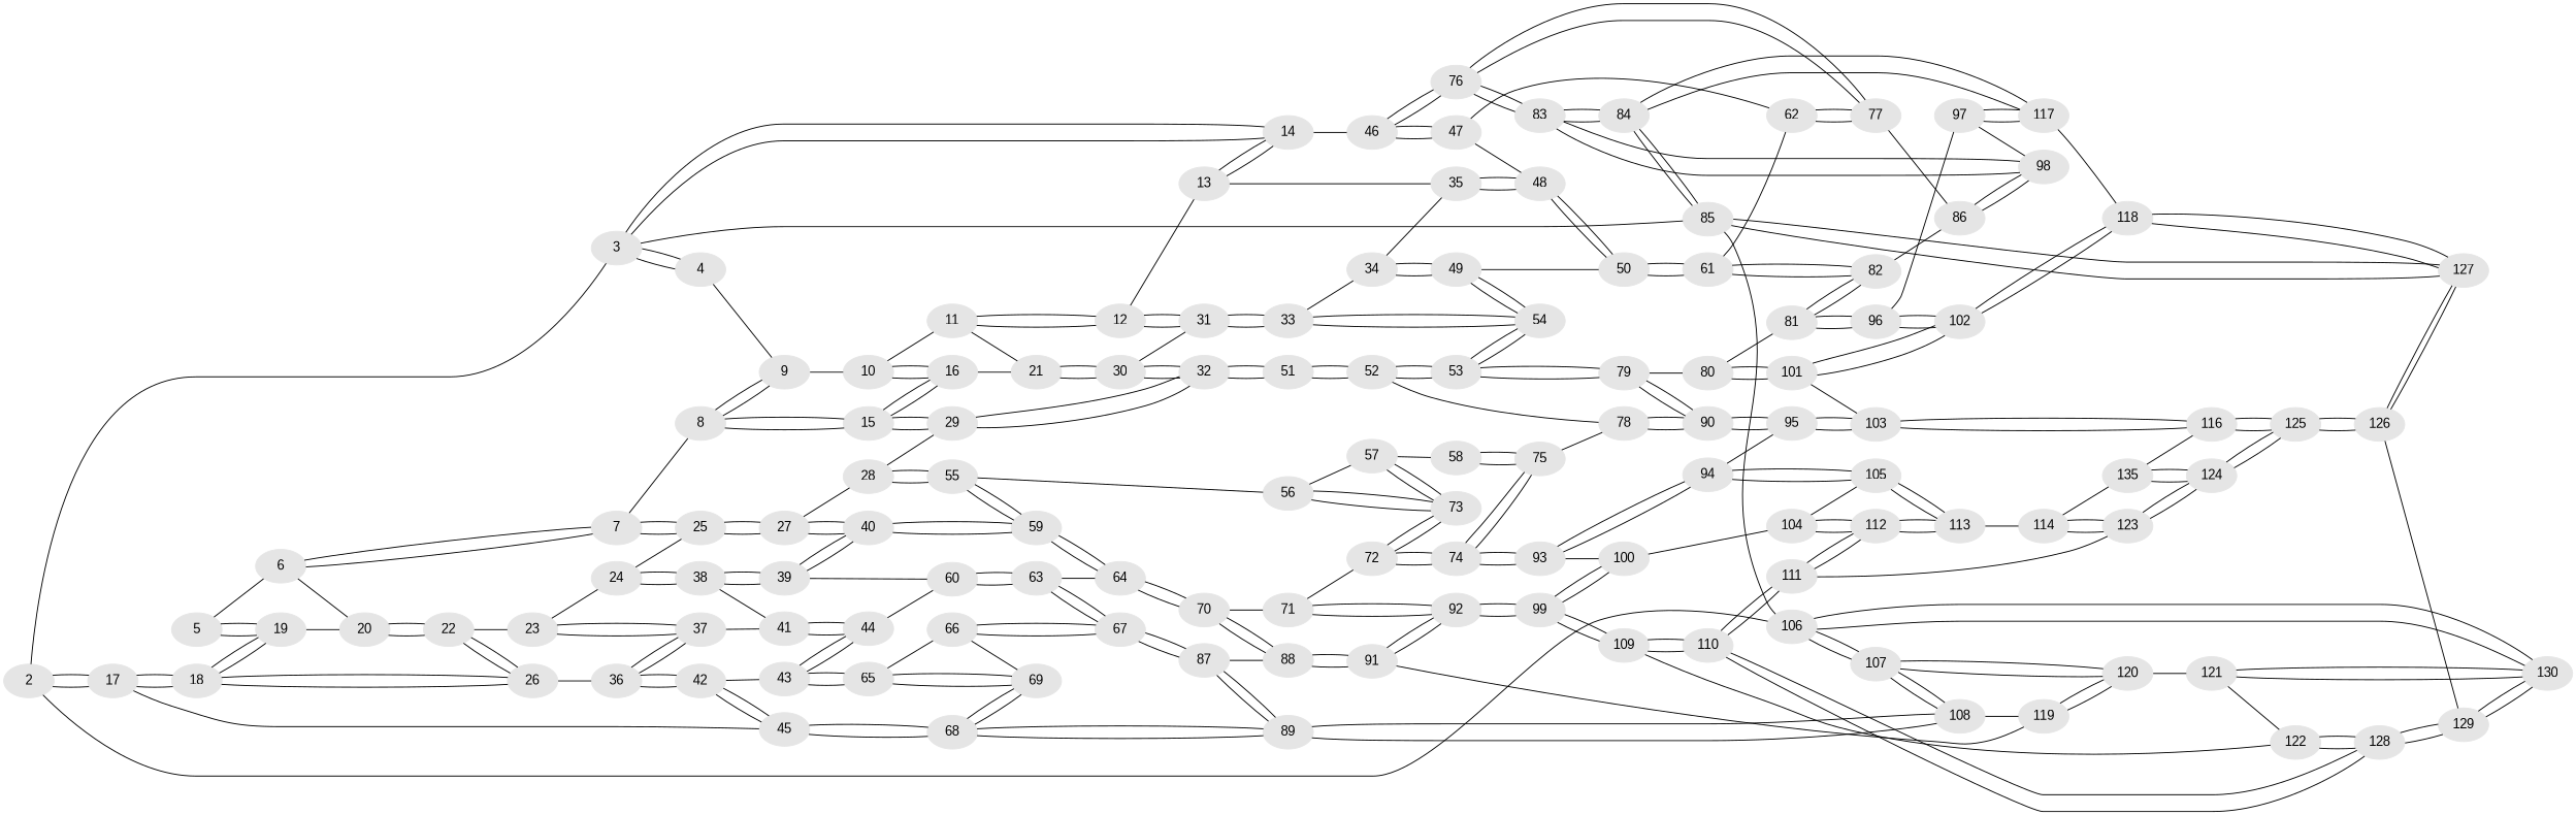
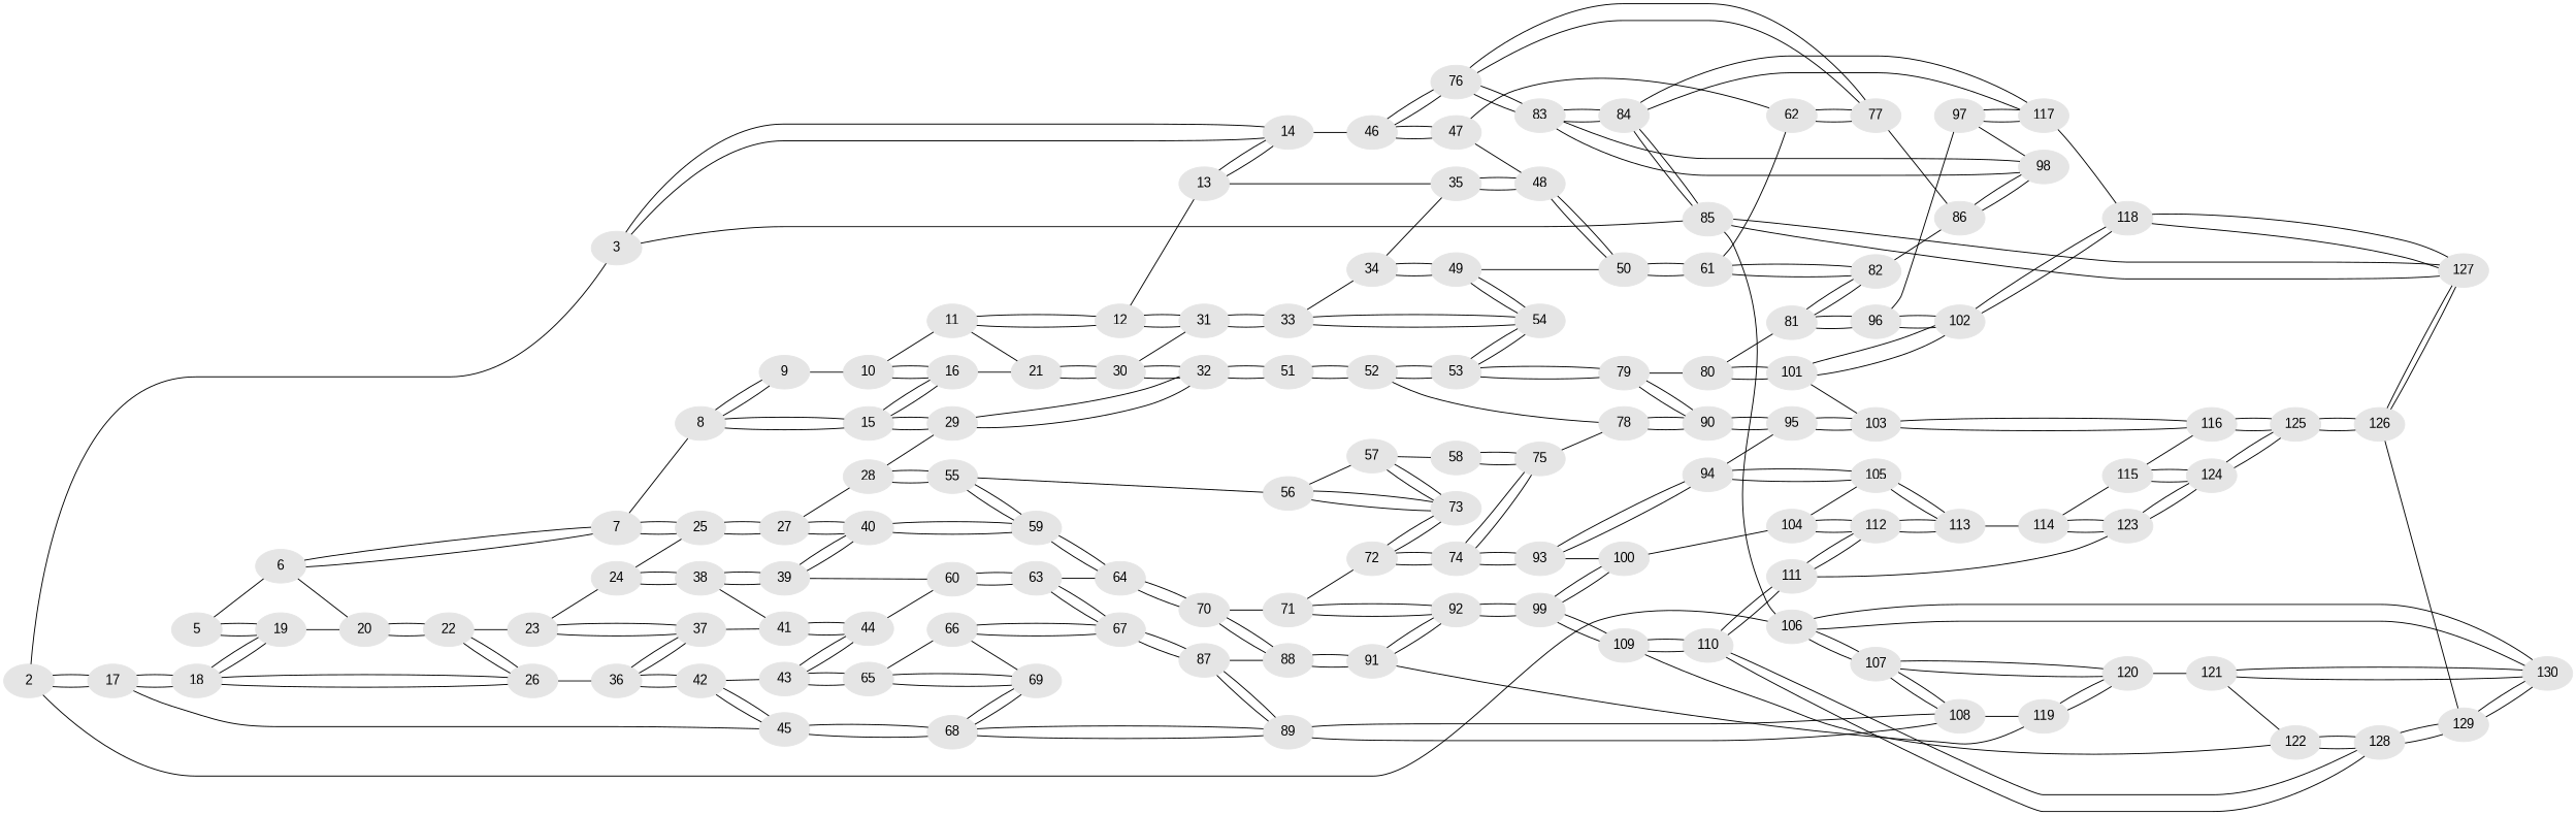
  graph {
    fontname="Liberation Sans"
    rankdir=LR
    node [color=gray90 fontname="Liberation Sans" style=filled]
    edge [fontname="Liberation Sans"]
    2
    3
    17
    106
    5
    6
    19
-   4
    14
    85
    18
    45
    107
    130
    9
    46
    127
    10
    7
    20
    8
    25
    22
    15
    27
    16
    29
    11
    12
    21
    13
    31
    30
    35
    33
    48
    47
    76
    32
    26
    68
    36
    23
    24
    37
    38
    41
    39
    28
    40
    42
    55
    59
    56
    51
    34
    54
    52
    49
    50
    43
    44
    60
    63
    64
    65
    66
    69
    89
    62
    77
    83
    61
    82
    53
    78
    58
    75
    79
    90
    80
    57
    73
    70
    67
    86
    87
    71
    88
    108
    72
    92
    91
    74
    99
    93
    94
    100
    84
    98
    95
    81
    101
    96
    103
    102
    97
    117
    118
    119
    120
    109
    105
    104
    113
    116
    110
    122
    112
    125
    114
    121
    111
    128
    123
    129
    124
-   115 [label=135]
+   115
    126
    2 -- 3
    2 -- 17
    2 -- 17
    2 -- 106
-   3 -- 4
-   3 -- 4
    3 -- 14
    3 -- 14
    3 -- 85
    17 -- 18
    17 -- 18
    17 -- 45
    106 -- 107
    106 -- 107
    106 -- 130
    106 -- 130
    5 -- 6
    5 -- 19
    5 -- 19
    6 -- 7
    6 -- 7
    6 -- 20
    19 -- 20
-   4 -- 9
    14 -- 46
    85 -- 106
    85 -- 127
    85 -- 127
    18 -- 19
    18 -- 19
    18 -- 26
    18 -- 26
    45 -- 68
    45 -- 68
    107 -- 108
    107 -- 108
    107 -- 120
    107 -- 120
    9 -- 10
    46 -- 47
    46 -- 47
    46 -- 76
    46 -- 76
    10 -- 16
    10 -- 16
    10 -- 11
    7 -- 8
    7 -- 25
    7 -- 25
    20 -- 22
    20 -- 22
    8 -- 9
    8 -- 9
    8 -- 15
    8 -- 15
    25 -- 27
    25 -- 27
    22 -- 26
    22 -- 26
    22 -- 23
    15 -- 16
    15 -- 16
    15 -- 29
    15 -- 29
    27 -- 28
    27 -- 40
    27 -- 40
    16 -- 21
    29 -- 32
    29 -- 32
    11 -- 12
    11 -- 12
    11 -- 21
    12 -- 13
    12 -- 31
    12 -- 31
    21 -- 30
    21 -- 30
    13 -- 14
    13 -- 14
    13 -- 35
    31 -- 33
    31 -- 33
    30 -- 31
    30 -- 32
    30 -- 32
    35 -- 48
    35 -- 48
    33 -- 34
    33 -- 54
    33 -- 54
    48 -- 50
    48 -- 50
    47 -- 48
    47 -- 62
    76 -- 77
    76 -- 77
    76 -- 83
    76 -- 83
    32 -- 51
    32 -- 51
    26 -- 36
    68 -- 69
    68 -- 69
    68 -- 89
    68 -- 89
    36 -- 37
    36 -- 37
    36 -- 42
    36 -- 42
    23 -- 24
    23 -- 37
    23 -- 37
    24 -- 25
    24 -- 38
    24 -- 38
    37 -- 41
    38 -- 41
    38 -- 39
    38 -- 39
    41 -- 44
    41 -- 44
    39 -- 40
    39 -- 40
    39 -- 60
    28 -- 29
    28 -- 55
    28 -- 55
    40 -- 59
    40 -- 59
    42 -- 45
    42 -- 45
    42 -- 43
    55 -- 59
    55 -- 59
    55 -- 56
    59 -- 64
    59 -- 64
    56 -- 57
    56 -- 73
    56 -- 73
    51 -- 52
    51 -- 52
    34 -- 35
    34 -- 49
    34 -- 49
    52 -- 53
    52 -- 53
    52 -- 78
    49 -- 54
    49 -- 54
    49 -- 50
    50 -- 61
    50 -- 61
    43 -- 44
    43 -- 44
    43 -- 65
    43 -- 65
    44 -- 60
    60 -- 63
    60 -- 63
    63 -- 64
    63 -- 67
    63 -- 67
    64 -- 70
    64 -- 70
    65 -- 66
    65 -- 69
    65 -- 69
    66 -- 69
    66 -- 67
    66 -- 67
    89 -- 108
    89 -- 108
    62 -- 77
    62 -- 77
    77 -- 86
    83 -- 84
    83 -- 84
    83 -- 98
    83 -- 98
    61 -- 62
    61 -- 82
    61 -- 82
    82 -- 86
    53 -- 54
    53 -- 54
    53 -- 79
    53 -- 79
    78 -- 90
    78 -- 90
    58 -- 75
    58 -- 75
    75 -- 78
    79 -- 90
    79 -- 90
    79 -- 80
    90 -- 95
    90 -- 95
    80 -- 81
    80 -- 101
    80 -- 101
    57 -- 58
    57 -- 73
    57 -- 73
    70 -- 71
    70 -- 88
    70 -- 88
    67 -- 87
    67 -- 87
    86 -- 98
    86 -- 98
    87 -- 89
    87 -- 89
    87 -- 88
    71 -- 72
    71 -- 92
    71 -- 92
    88 -- 91
    88 -- 91
    108 -- 119
    72 -- 73
    72 -- 73
    72 -- 74
    72 -- 74
    92 -- 99
    92 -- 99
    91 -- 92
    91 -- 92
    91 -- 119
    74 -- 75
    74 -- 75
    74 -- 93
    74 -- 93
    99 -- 100
    99 -- 100
    99 -- 109
    99 -- 109
    93 -- 94
    93 -- 94
    93 -- 100
    94 -- 95
    94 -- 105
    94 -- 105
    100 -- 104
    84 -- 85
    84 -- 85
    84 -- 117
    84 -- 117
    95 -- 103
    95 -- 103
    81 -- 82
    81 -- 82
    81 -- 96
    81 -- 96
    101 -- 103
    101 -- 102
    101 -- 102
    96 -- 102
    96 -- 102
    96 -- 97
    103 -- 116
    103 -- 116
    102 -- 118
    102 -- 118
    97 -- 98
    97 -- 117
    97 -- 117
    117 -- 118
    118 -- 127
    118 -- 127
    119 -- 120
    119 -- 120
    120 -- 121
    109 -- 110
    109 -- 110
    109 -- 122
    105 -- 113
    105 -- 113
    104 -- 105
    104 -- 112
    104 -- 112
    113 -- 114
    116 -- 125
    116 -- 125
    110 -- 111
    110 -- 111
    110 -- 128
    110 -- 128
    122 -- 128
    122 -- 128
    112 -- 113
    112 -- 113
    125 -- 126
    125 -- 126
    114 -- 123
    114 -- 123
    114 -- 115
    121 -- 130
    121 -- 130
    121 -- 122
    111 -- 112
    111 -- 112
    111 -- 123
    128 -- 129
    128 -- 129
    123 -- 124
    123 -- 124
    129 -- 130
    129 -- 130
    124 -- 125
    124 -- 125
    115 -- 116
    115 -- 124
    115 -- 124
    126 -- 127
    126 -- 127
    126 -- 129
  }
